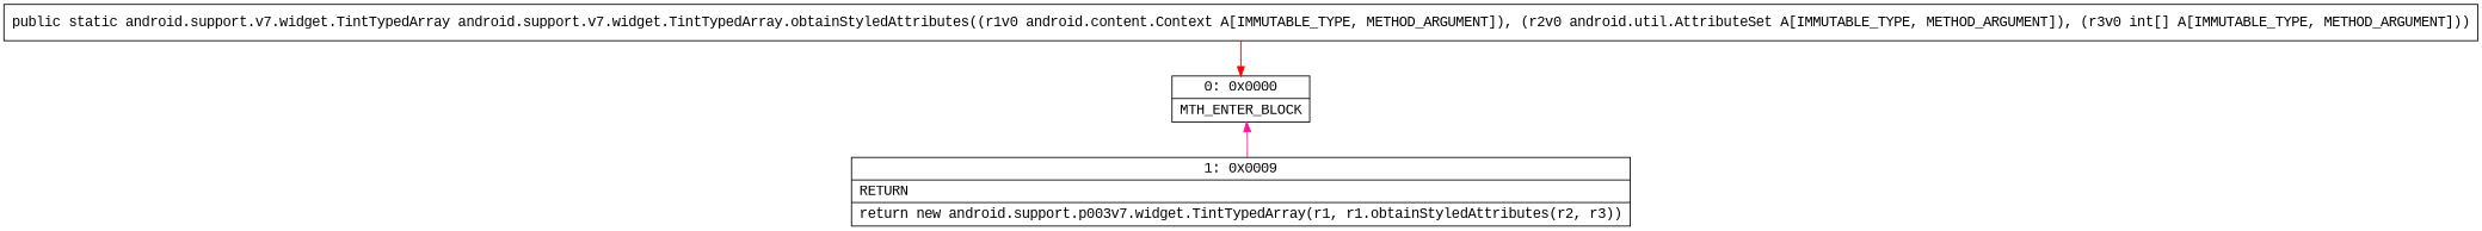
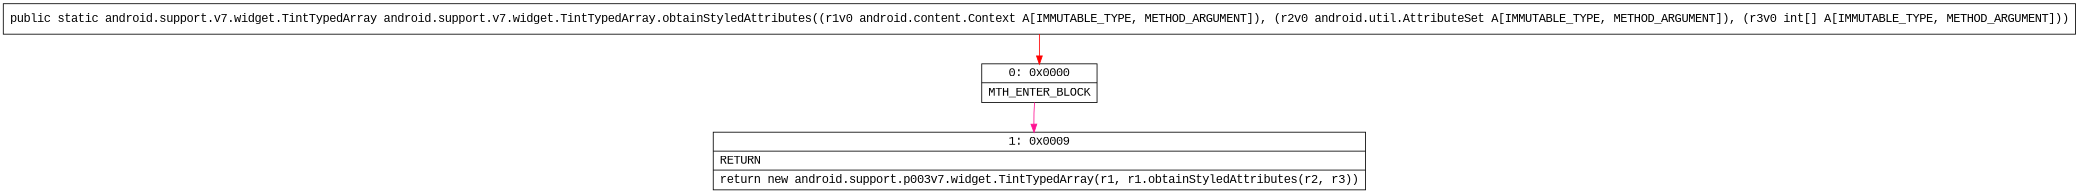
  digraph {
    fontname="Liberation Mono"
    node [shape=record fontname="Liberation Mono"]
    edge [fontname="Liberation Mono"]
    n1 [label="{0\:\ 0x0000|MTH_ENTER_BLOCK\l}"]
    n2 [label="{1\:\ 0x0009|RETURN\l|return new android.support.p003v7.widget.TintTypedArray(r1, r1.obtainStyledAttributes(r2, r3))\l}"]
    n3 [label="{public static android.support.v7.widget.TintTypedArray android.support.v7.widget.TintTypedArray.obtainStyledAttributes((r1v0 android.content.Context A[IMMUTABLE_TYPE, METHOD_ARGUMENT]), (r2v0 android.util.AttributeSet A[IMMUTABLE_TYPE, METHOD_ARGUMENT]), (r3v0 int[] A[IMMUTABLE_TYPE, METHOD_ARGUMENT])) }"]
-   n2 -> n1 [color=deeppink]
+   n1 -> n2 [color=deeppink]
    n3 -> n1 [color=red]
  }
